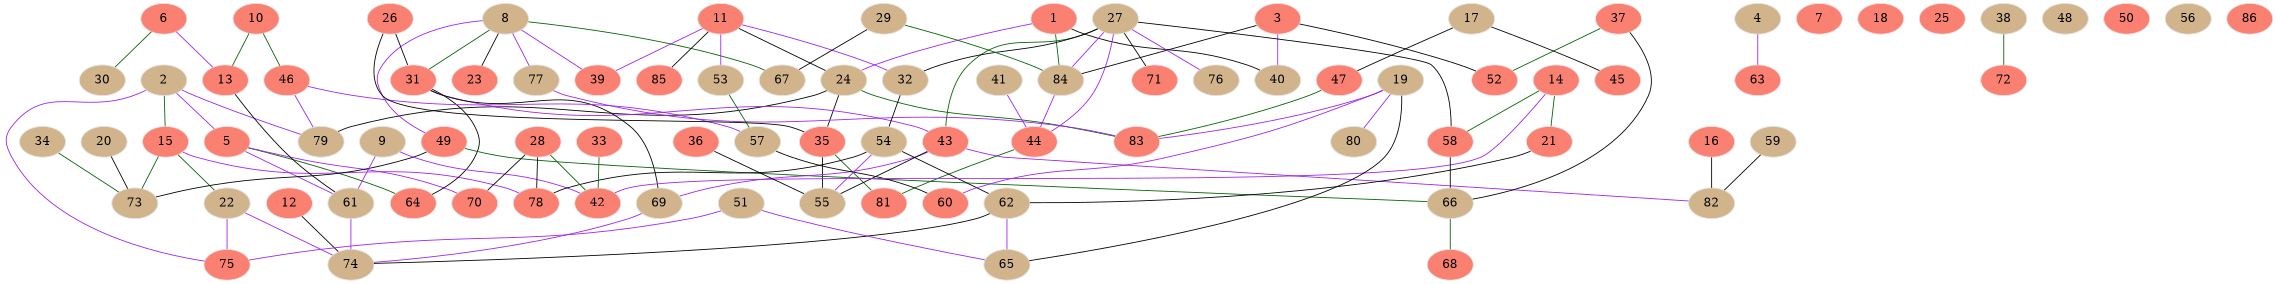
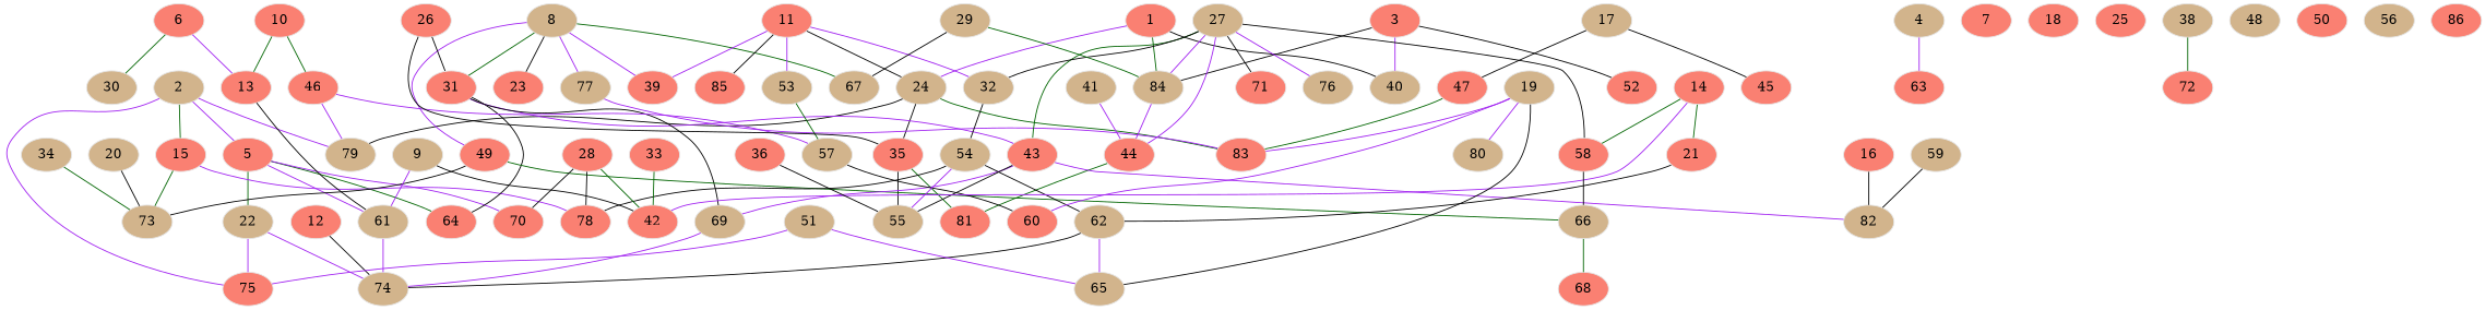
  graph {
    node [color=gray90 fillcolor=salmon style=filled]
    edge [color=purple]
    24 [fillcolor=tan]
    1
    40 [fillcolor=tan]
    84 [fillcolor=tan]
    79 [fillcolor=tan]
    83
    35
    44
    81
    2 [fillcolor=tan]
    5
    15
    75
    61 [fillcolor=tan]
    64
    70
    22 [fillcolor=tan]
    73 [fillcolor=tan]
    78
    3
    52
    4 [fillcolor=tan]
    63
    74 [fillcolor=tan]
    6
    13
    30 [fillcolor=tan]
    7
    8 [fillcolor=tan]
    23
    31
    39
    49
    67 [fillcolor=tan]
    77 [fillcolor=tan]
    43
    69 [fillcolor=tan]
    66 [fillcolor=tan]
    9 [fillcolor=tan]
    42
    10
    46
    57 [fillcolor=tan]
    11
    32 [fillcolor=tan]
    53 [fillcolor=tan]
    85
    54 [fillcolor=tan]
    12
    14
    21
    58
    62 [fillcolor=tan]
    82 [fillcolor=tan]
    16
    17 [fillcolor=tan]
    45
    47
    18
    19 [fillcolor=tan]
    60
    65 [fillcolor=tan]
    80 [fillcolor=tan]
    20 [fillcolor=tan]
    55 [fillcolor=tan]
    25
    26
    27 [fillcolor=tan]
    71
    76 [fillcolor=tan]
    28
    29 [fillcolor=tan]
    33
    34 [fillcolor=tan]
    36
-   37
    68
    38 [fillcolor=tan]
    72
    41 [fillcolor=tan]
    48 [fillcolor=tan]
    50
    51 [fillcolor=tan]
    56 [fillcolor=tan]
    59 [fillcolor=tan]
    86
    24 -- 79 [color=black]
    24 -- 83 [color=darkgreen]
    24 -- 35 [color=black]
    1 -- 24
    1 -- 40 [color=black]
    1 -- 84 [color=darkgreen]
    84 -- 44
    35 -- 81 [color=darkgreen]
    35 -- 55 [color=black]
    44 -- 81 [color=darkgreen]
    2 -- 79
    2 -- 5
    2 -- 15 [color=darkgreen]
    2 -- 75
    5 -- 61
    5 -- 64 [color=darkgreen]
    5 -- 70
-   15 -- 22 [color=darkgreen]
+   5 -- 22 [color=darkgreen]
    15 -- 73 [color=darkgreen]
    15 -- 78
    61 -- 74
    22 -- 75
    22 -- 74
    3 -- 40
    3 -- 84 [color=black]
    3 -- 52 [color=black]
    4 -- 63
    6 -- 13
    6 -- 30 [color=darkgreen]
    13 -- 61 [color=black]
    8 -- 23 [color=black]
    8 -- 31 [color=darkgreen]
    8 -- 39
    8 -- 49
    8 -- 67 [color=darkgreen]
    8 -- 77
    31 -- 64 [color=black]
    31 -- 43
    31 -- 69 [color=black]
    49 -- 73 [color=black]
    49 -- 66 [color=darkgreen]
    77 -- 83
    43 -- 69
    43 -- 82
    43 -- 55 [color=black]
    69 -- 74
    66 -- 68 [color=darkgreen]
    9 -- 61
-   9 -- 42
+   9 -- 42 [color=black]
    10 -- 13 [color=darkgreen]
    10 -- 46 [color=darkgreen]
    46 -- 79
    46 -- 57
    57 -- 60 [color=black]
    11 -- 24 [color=black]
    11 -- 39
    11 -- 32
    11 -- 53
    11 -- 85 [color=black]
    32 -- 54 [color=black]
    53 -- 57 [color=darkgreen]
    54 -- 78 [color=black]
    54 -- 62 [color=black]
    54 -- 55
    12 -- 74 [color=black]
    14 -- 42
    14 -- 21 [color=darkgreen]
    14 -- 58 [color=darkgreen]
    21 -- 62 [color=black]
    58 -- 66 [color=black]
    62 -- 74 [color=black]
    62 -- 65
    16 -- 82 [color=black]
    17 -- 45 [color=black]
    17 -- 47 [color=black]
    47 -- 83 [color=darkgreen]
    19 -- 83
    19 -- 60
    19 -- 65 [color=black]
    19 -- 80
    20 -- 73 [color=black]
    26 -- 35 [color=black]
    26 -- 31 [color=black]
    27 -- 84
    27 -- 44
    27 -- 43 [color=darkgreen]
    27 -- 32 [color=black]
    27 -- 58 [color=black]
    27 -- 71 [color=black]
    27 -- 76
    28 -- 70 [color=black]
    28 -- 78 [color=black]
    28 -- 42 [color=darkgreen]
    29 -- 84 [color=darkgreen]
    29 -- 67 [color=black]
    33 -- 42 [color=darkgreen]
    34 -- 73 [color=darkgreen]
    36 -- 55 [color=black]
-   37 -- 52 [color=darkgreen]
-   37 -- 66 [color=black]
    38 -- 72 [color=darkgreen]
    41 -- 44
    51 -- 75
    51 -- 65
    59 -- 82 [color=black]
  }
